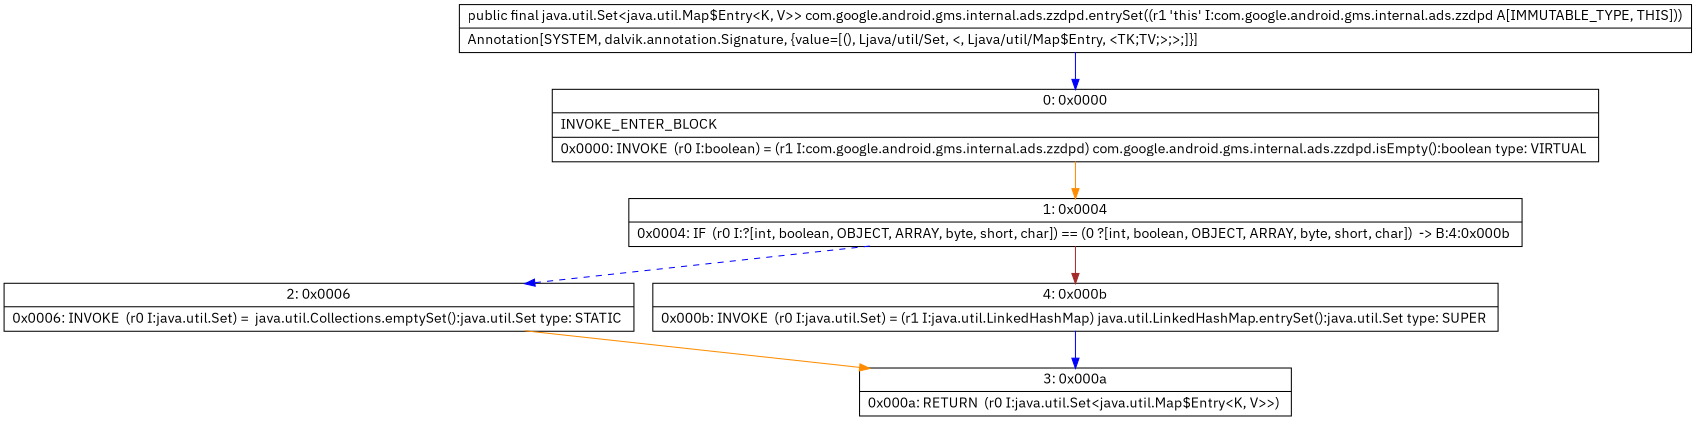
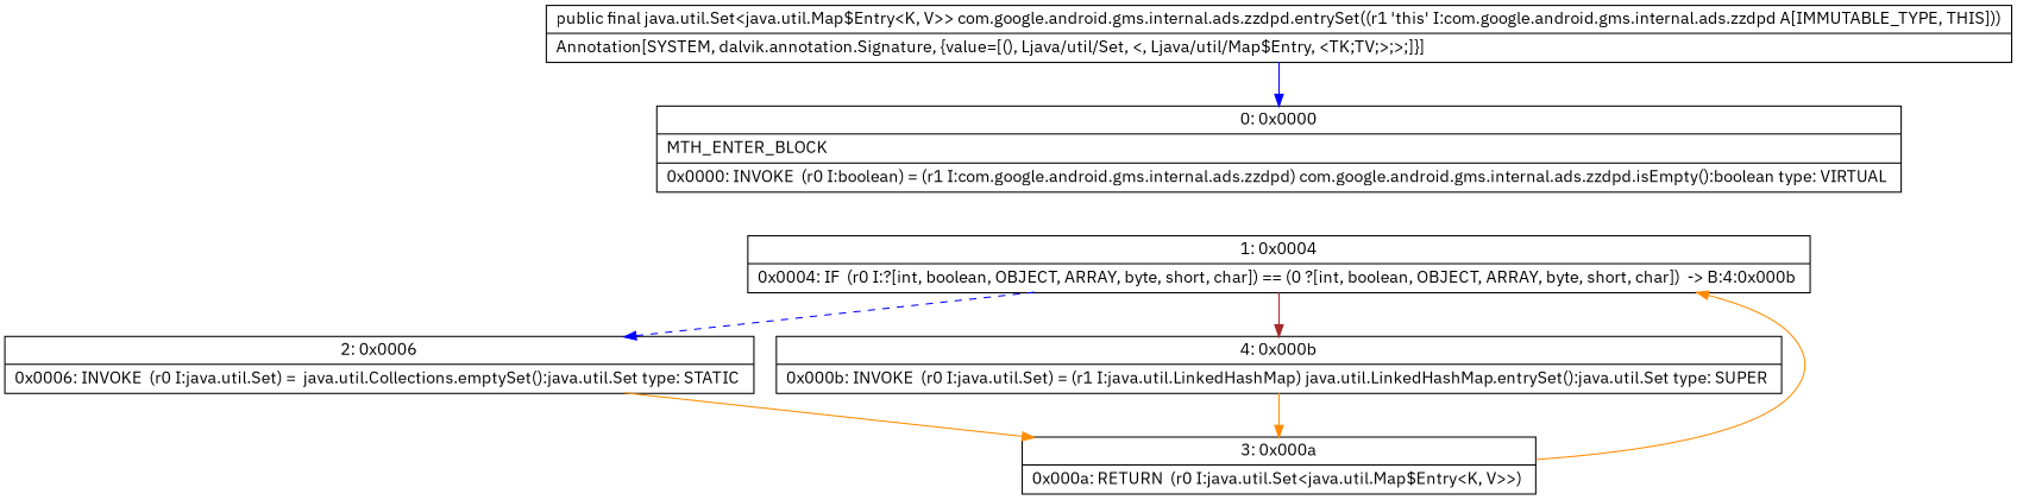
  digraph {
    fontname="IBM Plex Sans"
    node [fontname="IBM Plex Sans" shape=record]
    edge [color=darkorange fontname="IBM Plex Sans"]
-   n1 [label="{0\:\ 0x0000|INVOKE_ENTER_BLOCK\l|0x0000: INVOKE  (r0 I:boolean) = (r1 I:com.google.android.gms.internal.ads.zzdpd) com.google.android.gms.internal.ads.zzdpd.isEmpty():boolean type: VIRTUAL \l}"]
+   n1 [label="{0\:\ 0x0000|MTH_ENTER_BLOCK\l|0x0000: INVOKE  (r0 I:boolean) = (r1 I:com.google.android.gms.internal.ads.zzdpd) com.google.android.gms.internal.ads.zzdpd.isEmpty():boolean type: VIRTUAL \l}"]
    n2 [label="{1\:\ 0x0004|0x0004: IF  (r0 I:?[int, boolean, OBJECT, ARRAY, byte, short, char]) == (0 ?[int, boolean, OBJECT, ARRAY, byte, short, char])  \-\> B:4:0x000b \l}"]
    n3 [label="{2\:\ 0x0006|0x0006: INVOKE  (r0 I:java.util.Set) =  java.util.Collections.emptySet():java.util.Set type: STATIC \l}"]
    n4 [label="{4\:\ 0x000b|0x000b: INVOKE  (r0 I:java.util.Set) = (r1 I:java.util.LinkedHashMap) java.util.LinkedHashMap.entrySet():java.util.Set type: SUPER \l}"]
    n5 [label="{3\:\ 0x000a|0x000a: RETURN  (r0 I:java.util.Set\<java.util.Map$Entry\<K, V\>\>) \l}"]
    n6 [label="{public final java.util.Set\<java.util.Map$Entry\<K, V\>\> com.google.android.gms.internal.ads.zzdpd.entrySet((r1 'this' I:com.google.android.gms.internal.ads.zzdpd A[IMMUTABLE_TYPE, THIS]))  | Annotation[SYSTEM, dalvik.annotation.Signature, \{value=[(), Ljava\/util\/Set, \<, Ljava\/util\/Map$Entry, \<TK;TV;\>;\>;]\}]\l}"]
-   n1 -> n2
+   n5 -> n2
    n2 -> n3 [color=blue style=dashed]
    n2 -> n4 [color=brown]
    n3 -> n5
-   n4 -> n5 [color=blue]
+   n4 -> n5
    n6 -> n1 [color=blue]
  }
